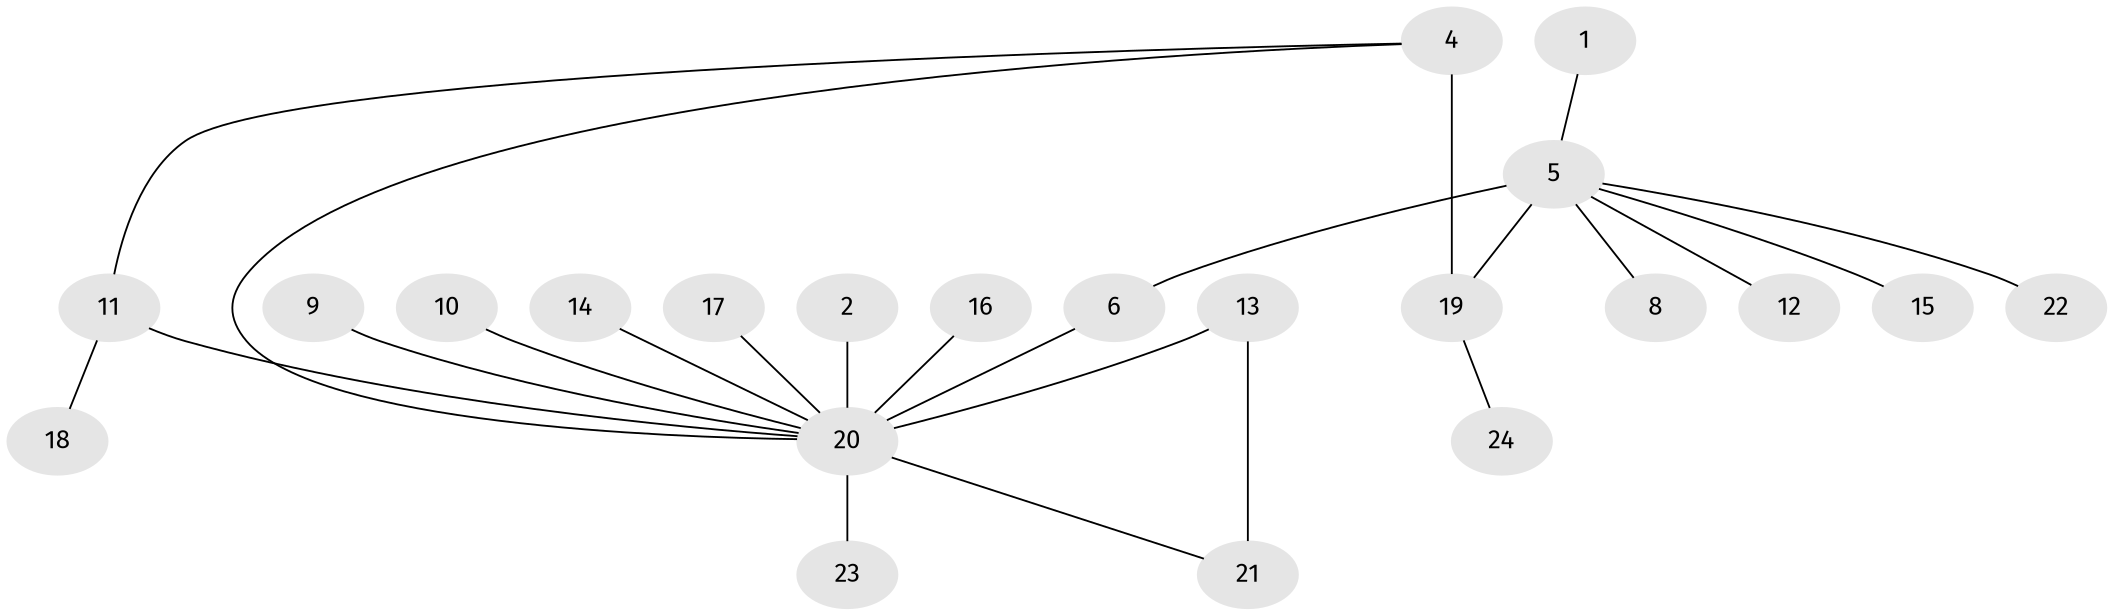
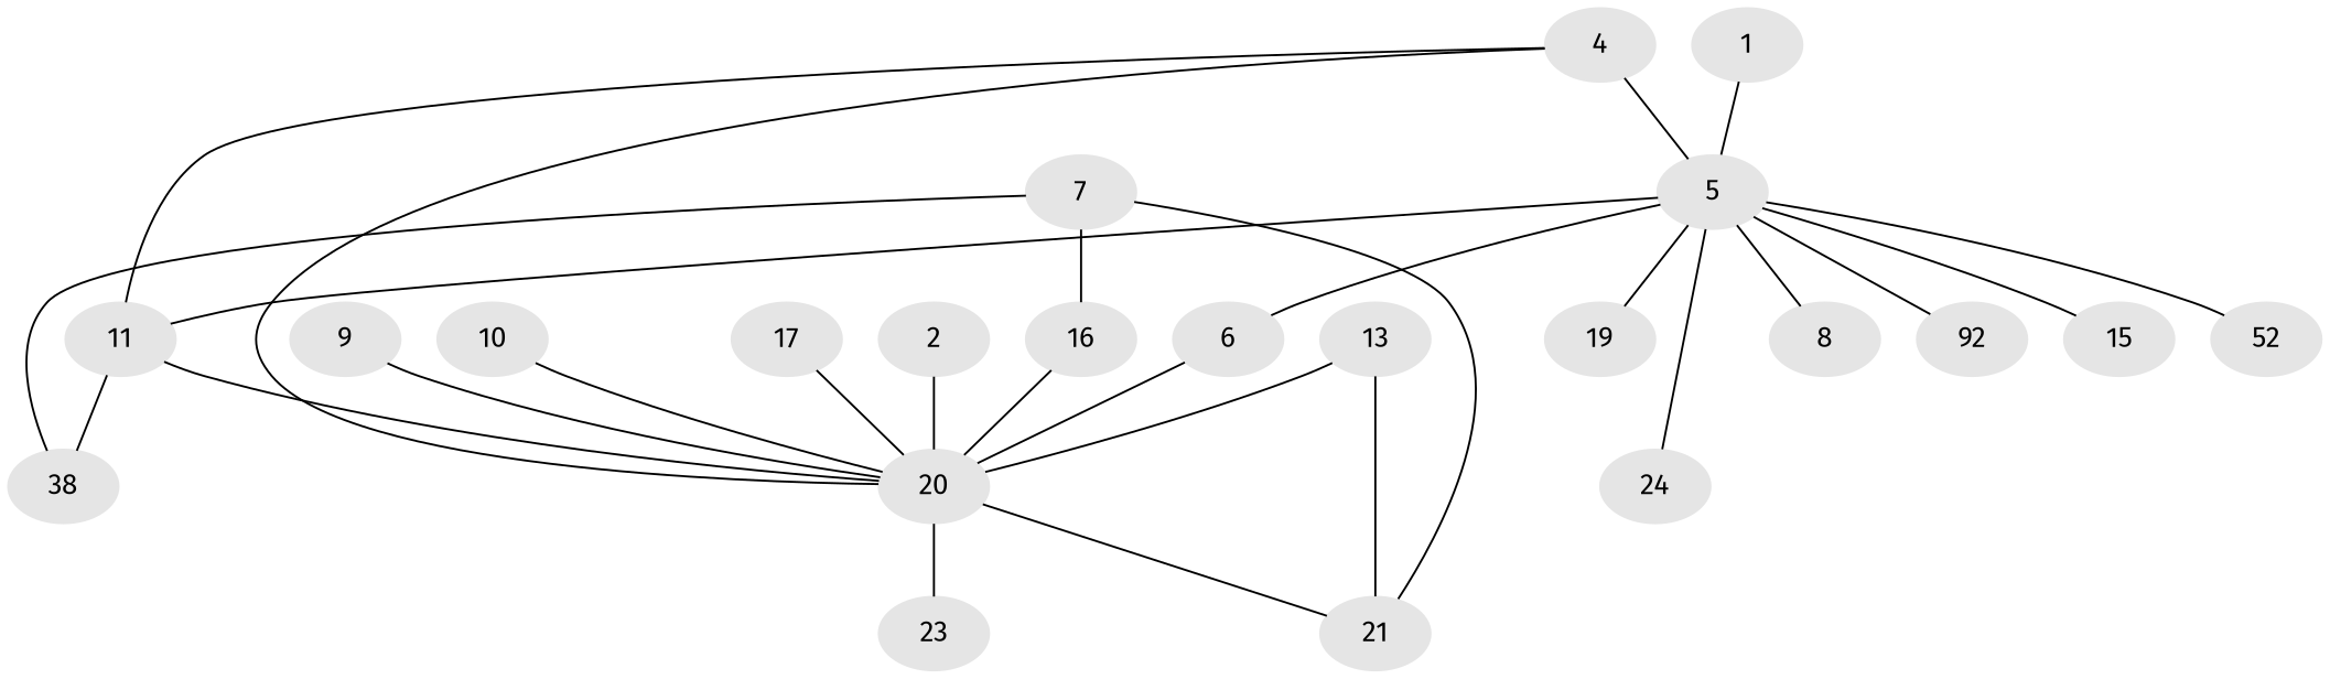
  graph {
    fontname="Fira Sans"
    node [color=gray90 fontname="Fira Sans" style=filled]
    edge [fontname="Fira Sans" weight=1.0]
    1
    5
    11
    6
    8
-   12
+   12 [label=92]
    15
    19
-   22
+   22 [label=52]
    24
    2
    20
    21
    23
    4
-   18
+   18 [label=38]
+   7
    16
    9
    10
    13
-   14
    17
    1 -- 5
+   5 -- 11
    5 -- 6
    5 -- 8
    5 -- 12
    5 -- 15
    5 -- 19
    5 -- 22
-   19 -- 24
+   5 -- 24
    11 -- 20
    11 -- 18
    6 -- 20 [weight=2.0]
    2 -- 20
    20 -- 21
    20 -- 23
-   4 -- 19 [weight=2.0]
+   4 -- 5 [weight=2.0]
    4 -- 11
    4 -- 20
+   7 -- 21
+   7 -- 18
+   7 -- 16
    16 -- 20
    9 -- 20
    10 -- 20
    13 -- 20 [weight=2.0]
    13 -- 21
-   14 -- 20
    17 -- 20
  }
